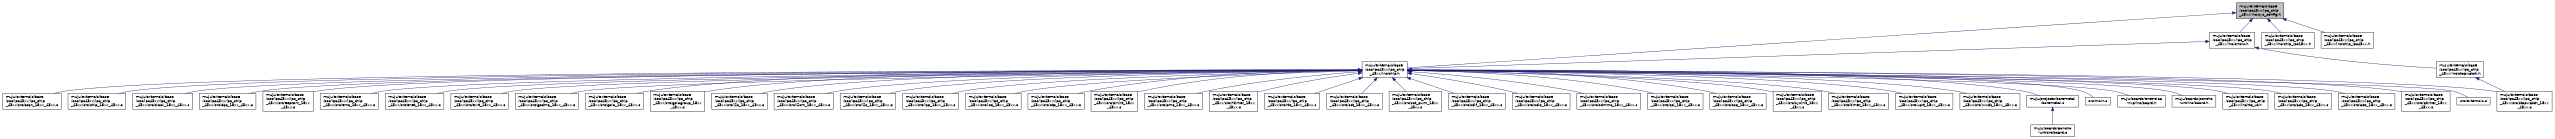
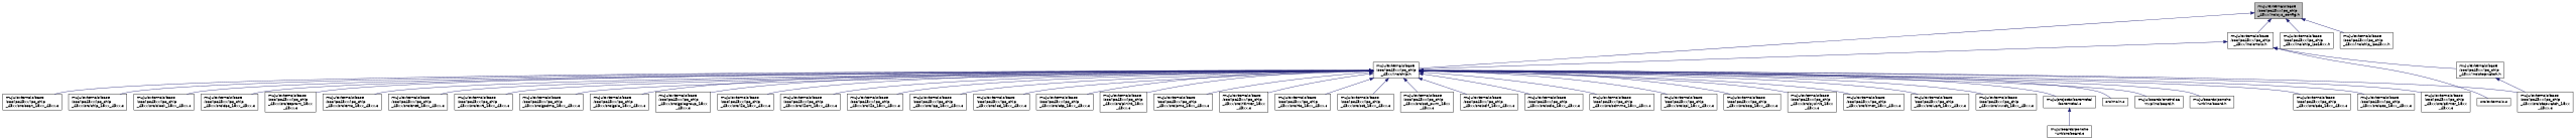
  digraph {
    node [color=black fillcolor=white fontname=Helvetica fontsize=10 shape=record style=filled]
    edge [color=midnightblue dir=back fontname=Helvetica fontsize=10 labelfontname=Helvetica labelfontsize=10 style=solid]
    n1 [fillcolor=grey75 fontcolor=black height=0.2 label="muju/externals/base\l/soc/lpc43xx/lpc_chip\l_43xx/inc/sys_config.h" width=0.4]
    n2 [height=0.2 label="muju/externals/base\l/soc/lpc43xx/lpc_chip\l_43xx/inc/chip.h" width=0.4]
    n3 [height=0.2 label="muju/externals/base\l/soc/lpc43xx/lpc_chip\l_43xx/inc/cmsis.h" width=0.4]
    n4 [height=0.2 label="muju/externals/base\l/soc/lpc43xx/lpc_chip\l_43xx/inc/chip_lpc18xx.h" width=0.4]
    n5 [height=0.2 label="muju/externals/base\l/soc/lpc43xx/lpc_chip\l_43xx/inc/chip_lpc43xx.h" width=0.4]
    n6 [height=0.2 label="muju/boards/enet-ciaa\l-nxp/inc/board.h" width=0.4]
    n7 [height=0.2 label="muju/boards/poncho\l-unt/inc/board.h" width=0.4]
-   n8 [height=0.2 label="muju/externals/base\l/soc/lpc43xx/lpc_chip\l_43xx/inc/rtc_ut.h" width=0.4]
    n9 [height=0.2 label="muju/externals/base\l/soc/lpc43xx/lpc_chip\l_43xx/src/adc_18xx_43xx.c" width=0.4]
    n10 [height=0.2 label="muju/externals/base\l/soc/lpc43xx/lpc_chip\l_43xx/src/aes_18xx_43xx.c" width=0.4]
    n11 [height=0.2 label="muju/externals/base\l/soc/lpc43xx/lpc_chip\l_43xx/src/atimer_18xx\l_43xx.c" width=0.4]
    n12 [height=0.2 label="muju/externals/base\l/soc/lpc43xx/lpc_chip\l_43xx/src/ccan_18xx_43xx.c" width=0.4]
    n13 [height=0.2 label="muju/externals/base\l/soc/lpc43xx/lpc_chip\l_43xx/src/chip_18xx_43xx.c" width=0.4]
    n14 [height=0.2 label="muju/externals/base\l/soc/lpc43xx/lpc_chip\l_43xx/src/clock_18xx_43xx.c" width=0.4]
    n15 [height=0.2 label="muju/externals/base\l/soc/lpc43xx/lpc_chip\l_43xx/src/dac_18xx_43xx.c" width=0.4]
    n16 [height=0.2 label="muju/externals/base\l/soc/lpc43xx/lpc_chip\l_43xx/src/eeprom_18xx\l_43xx.c" width=0.4]
    n17 [height=0.2 label="muju/externals/base\l/soc/lpc43xx/lpc_chip\l_43xx/src/emc_18xx_43xx.c" width=0.4]
    n18 [height=0.2 label="muju/externals/base\l/soc/lpc43xx/lpc_chip\l_43xx/src/enet_18xx_43xx.c" width=0.4]
    n19 [height=0.2 label="muju/externals/base\l/soc/lpc43xx/lpc_chip\l_43xx/src/evrt_18xx_43xx.c" width=0.4]
    n20 [height=0.2 label="muju/externals/base\l/soc/lpc43xx/lpc_chip\l_43xx/src/gpdma_18xx_43xx.c" width=0.4]
    n21 [height=0.2 label="muju/externals/base\l/soc/lpc43xx/lpc_chip\l_43xx/src/gpio_18xx_43xx.c" width=0.4]
    n22 [height=0.2 label="muju/externals/base\l/soc/lpc43xx/lpc_chip\l_43xx/src/gpiogroup_18xx\l_43xx.c" width=0.4]
    n23 [height=0.2 label="muju/externals/base\l/soc/lpc43xx/lpc_chip\l_43xx/src/i2c_18xx_43xx.c" width=0.4]
    n24 [height=0.2 label="muju/externals/base\l/soc/lpc43xx/lpc_chip\l_43xx/src/i2cm_18xx_43xx.c" width=0.4]
    n25 [height=0.2 label="muju/externals/base\l/soc/lpc43xx/lpc_chip\l_43xx/src/i2s_18xx_43xx.c" width=0.4]
    n26 [height=0.2 label="muju/externals/base\l/soc/lpc43xx/lpc_chip\l_43xx/src/iap_18xx_43xx.c" width=0.4]
    n27 [height=0.2 label="muju/externals/base\l/soc/lpc43xx/lpc_chip\l_43xx/src/lcd_18xx_43xx.c" width=0.4]
    n28 [height=0.2 label="muju/externals/base\l/soc/lpc43xx/lpc_chip\l_43xx/src/otp_18xx_43xx.c" width=0.4]
    n29 [height=0.2 label="muju/externals/base\l/soc/lpc43xx/lpc_chip\l_43xx/src/pinint_18xx\l_43xx.c" width=0.4]
    n30 [height=0.2 label="muju/externals/base\l/soc/lpc43xx/lpc_chip\l_43xx/src/pmc_18xx_43xx.c" width=0.4]
    n31 [height=0.2 label="muju/externals/base\l/soc/lpc43xx/lpc_chip\l_43xx/src/ritimer_18xx\l_43xx.c" width=0.4]
    n32 [height=0.2 label="muju/externals/base\l/soc/lpc43xx/lpc_chip\l_43xx/src/rtc_18xx_43xx.c" width=0.4]
    n33 [height=0.2 label="muju/externals/base\l/soc/lpc43xx/lpc_chip\l_43xx/src/sct_18xx_43xx.c" width=0.4]
    n34 [height=0.2 label="muju/externals/base\l/soc/lpc43xx/lpc_chip\l_43xx/src/sct_pwm_18xx\l_43xx.c" width=0.4]
    n35 [height=0.2 label="muju/externals/base\l/soc/lpc43xx/lpc_chip\l_43xx/src/sdif_18xx_43xx.c" width=0.4]
    n36 [height=0.2 label="muju/externals/base\l/soc/lpc43xx/lpc_chip\l_43xx/src/sdio_18xx_43xx.c" width=0.4]
    n37 [height=0.2 label="muju/externals/base\l/soc/lpc43xx/lpc_chip\l_43xx/src/sdmmc_18xx_43xx.c" width=0.4]
    n38 [height=0.2 label="muju/externals/base\l/soc/lpc43xx/lpc_chip\l_43xx/src/spi_18xx_43xx.c" width=0.4]
    n39 [height=0.2 label="muju/externals/base\l/soc/lpc43xx/lpc_chip\l_43xx/src/ssp_18xx_43xx.c" width=0.4]
    n40 [height=0.2 label="muju/externals/base\l/soc/lpc43xx/lpc_chip\l_43xx/src/stopwatch_18xx\l_43xx.c" width=0.4]
    n41 [height=0.2 label="muju/externals/base\l/soc/lpc43xx/lpc_chip\l_43xx/src/sysinit_18xx\l_43xx.c" width=0.4]
    n42 [height=0.2 label="muju/externals/base\l/soc/lpc43xx/lpc_chip\l_43xx/src/timer_18xx_43xx.c" width=0.4]
    n43 [height=0.2 label="muju/externals/base\l/soc/lpc43xx/lpc_chip\l_43xx/src/uart_18xx_43xx.c" width=0.4]
    n44 [height=0.2 label="muju/externals/base\l/soc/lpc43xx/lpc_chip\l_43xx/src/wwdt_18xx_43xx.c" width=0.4]
    n45 [height=0.2 label="muju/projects/baremetal\l/baremetal.c" width=0.4]
    n46 [height=0.2 label="src/externals.c" width=0.4]
    n47 [height=0.2 label="src/main.c" width=0.4]
    n48 [height=0.2 label="muju/externals/base\l/soc/lpc43xx/lpc_chip\l_43xx/inc/stopwatch.h" width=0.4]
    n49 [height=0.2 label="muju/boards/poncho\l-unt/src/board.c" width=0.4]
    n1 -> n2
    n1 -> n3
    n1 -> n4
    n1 -> n5
    n2 -> n6
    n2 -> n7
-   n2 -> n8
    n2 -> n9
    n2 -> n10
    n2 -> n11
    n2 -> n12
    n2 -> n13
    n2 -> n14
    n2 -> n15
    n2 -> n16
    n2 -> n17
    n2 -> n18
    n2 -> n19
    n2 -> n20
    n2 -> n21
    n2 -> n22
    n2 -> n23
    n2 -> n24
    n2 -> n25
    n2 -> n26
    n2 -> n27
    n2 -> n28
    n2 -> n29
    n2 -> n30
    n2 -> n31
    n2 -> n32
    n2 -> n33
    n2 -> n34
    n2 -> n35
    n2 -> n36
    n2 -> n37
    n2 -> n38
    n2 -> n39
    n2 -> n40
    n2 -> n41
    n2 -> n42
    n2 -> n43
    n2 -> n44
    n2 -> n45
-   n2 -> n46
+   n3 -> n46
    n2 -> n47
    n3 -> n2
    n3 -> n48
    n45 -> n49
    n48 -> n40
  }
